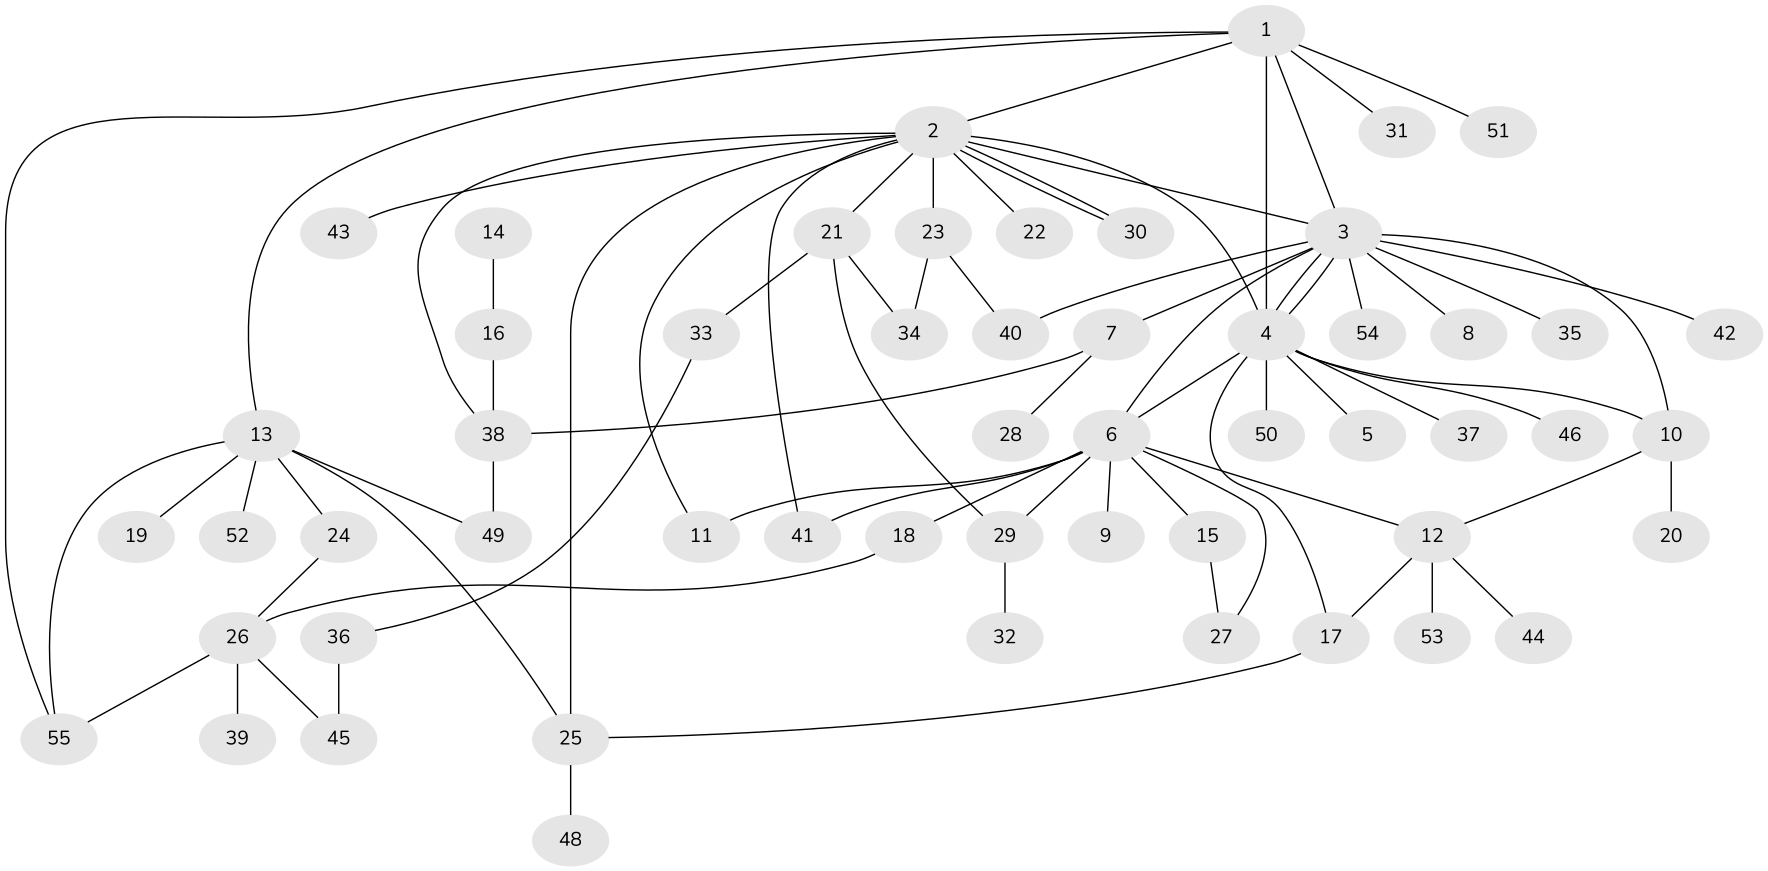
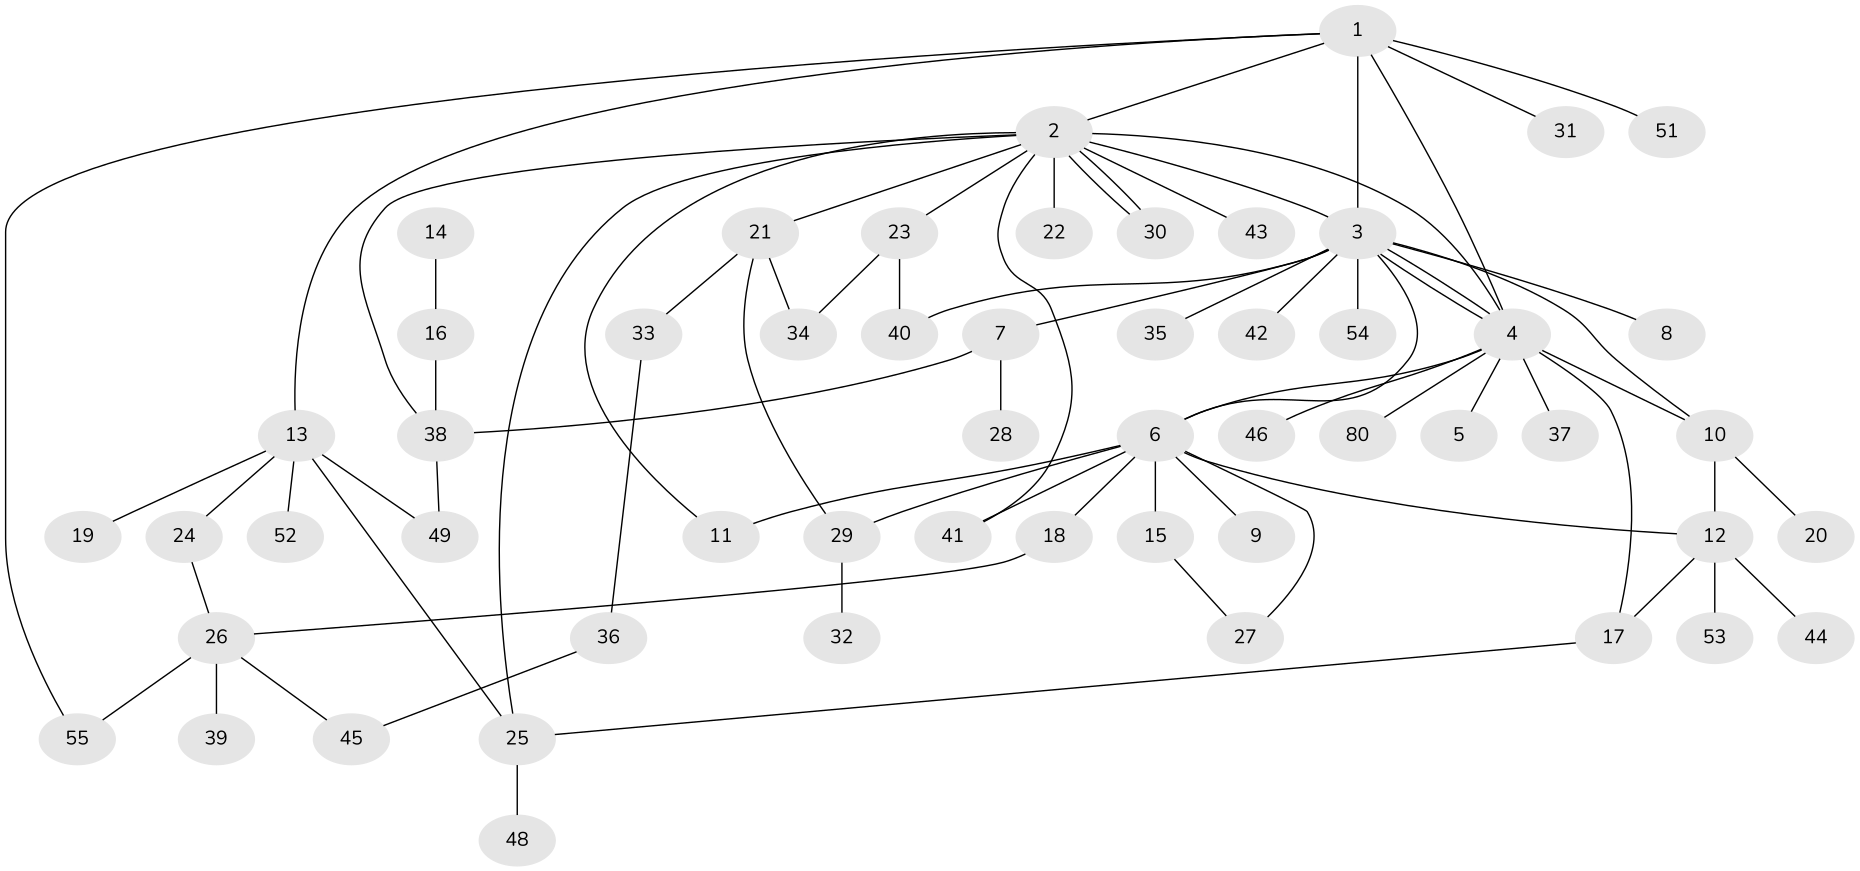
  graph {
    fontname=Nunito
    node [color=gray90 fontname=Nunito style=filled]
    edge [fontname=Nunito]
    1
    2
    3
    4
    13
    31
    51
    55
    11
    21
    22
    23
    25
    30
    38
    41
    43
    6
    7
    8
    10
    35
    40
    42
    54
    5
    17
    37
    46
-   50
+   50 [label=80]
    19
    24
    49
    52
    14
    16
    29
    33
    34
    48
    9
    12
    15
    18
    27
    28
    20
    44
    53
    26
    32
    36
    39
    45
    1 -- 2
    1 -- 3
    1 -- 4
    1 -- 13
    1 -- 31
    1 -- 51
    1 -- 55
    2 -- 3
    2 -- 4
    2 -- 11
    2 -- 21
    2 -- 22
    2 -- 23
    2 -- 25
    2 -- 30
    2 -- 30
    2 -- 38
    2 -- 41
    2 -- 43
    3 -- 4
    3 -- 4
    3 -- 6
    3 -- 7
    3 -- 8
    3 -- 10
    3 -- 35
    3 -- 40
    3 -- 42
    3 -- 54
    4 -- 6
    4 -- 10
    4 -- 5
    4 -- 17
    4 -- 37
    4 -- 46
    4 -- 50
-   13 -- 55
    13 -- 25
    13 -- 19
    13 -- 24
    13 -- 49
    13 -- 52
    21 -- 29
    21 -- 33
    21 -- 34
    23 -- 40
    23 -- 34
    25 -- 48
    38 -- 49
    6 -- 11
    6 -- 41
    6 -- 29
    6 -- 9
    6 -- 12
    6 -- 15
    6 -- 18
    6 -- 27
    7 -- 38
    7 -- 28
    10 -- 12
    10 -- 20
    17 -- 25
    24 -- 26
    14 -- 16
    16 -- 38
    29 -- 32
    33 -- 36
    12 -- 17
    12 -- 44
    12 -- 53
    15 -- 27
    18 -- 26
    26 -- 55
    26 -- 39
    26 -- 45
    36 -- 45
  }
